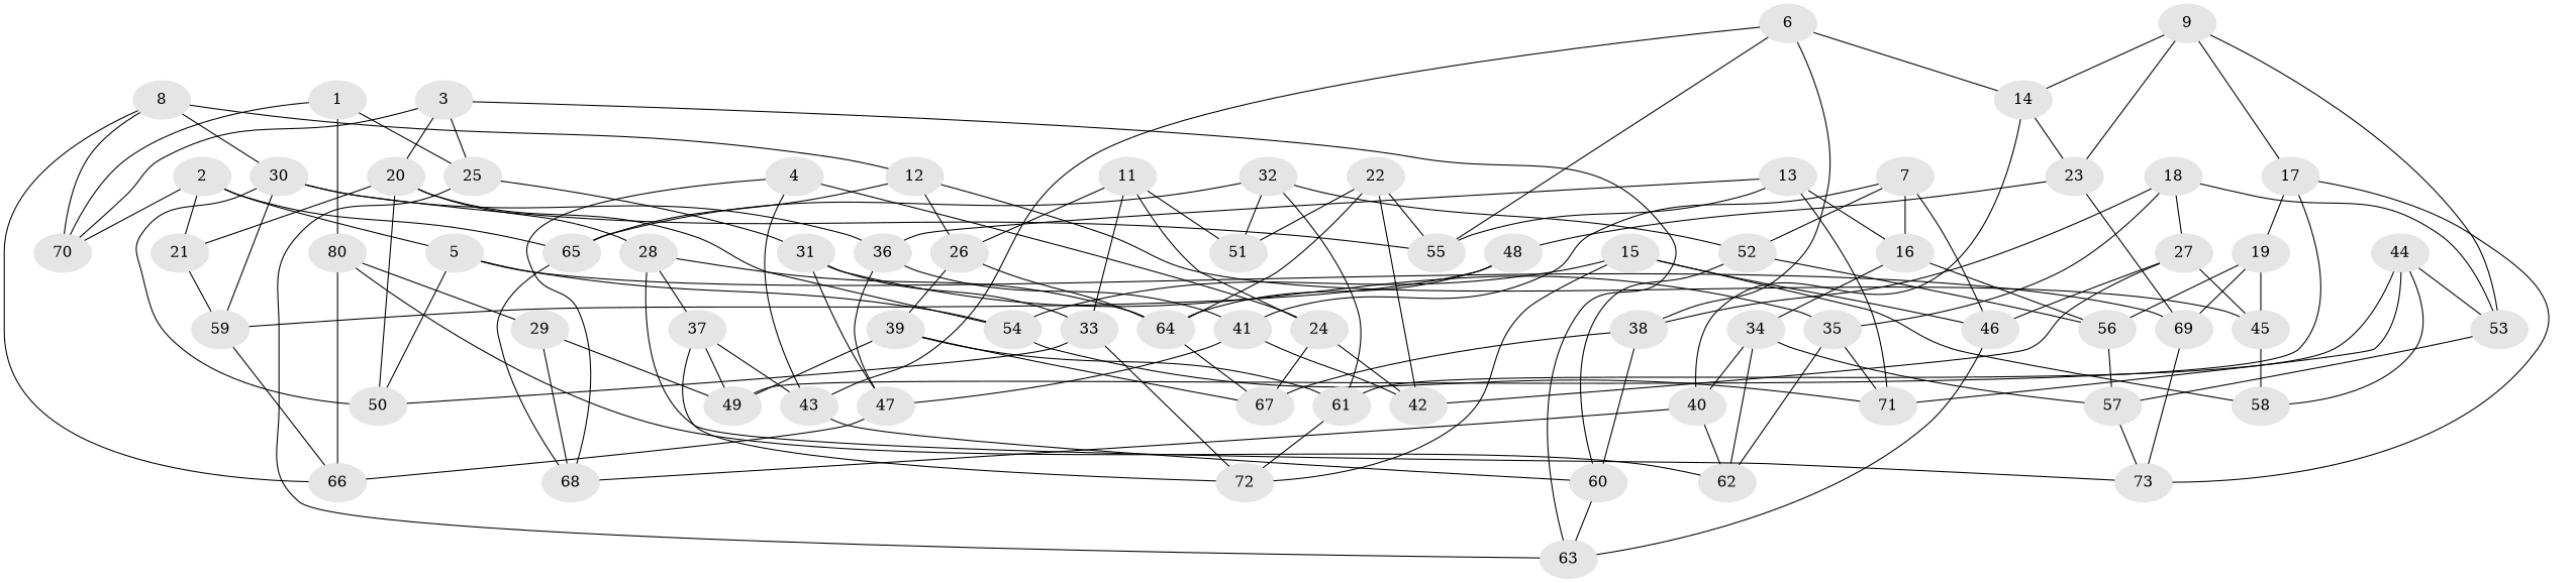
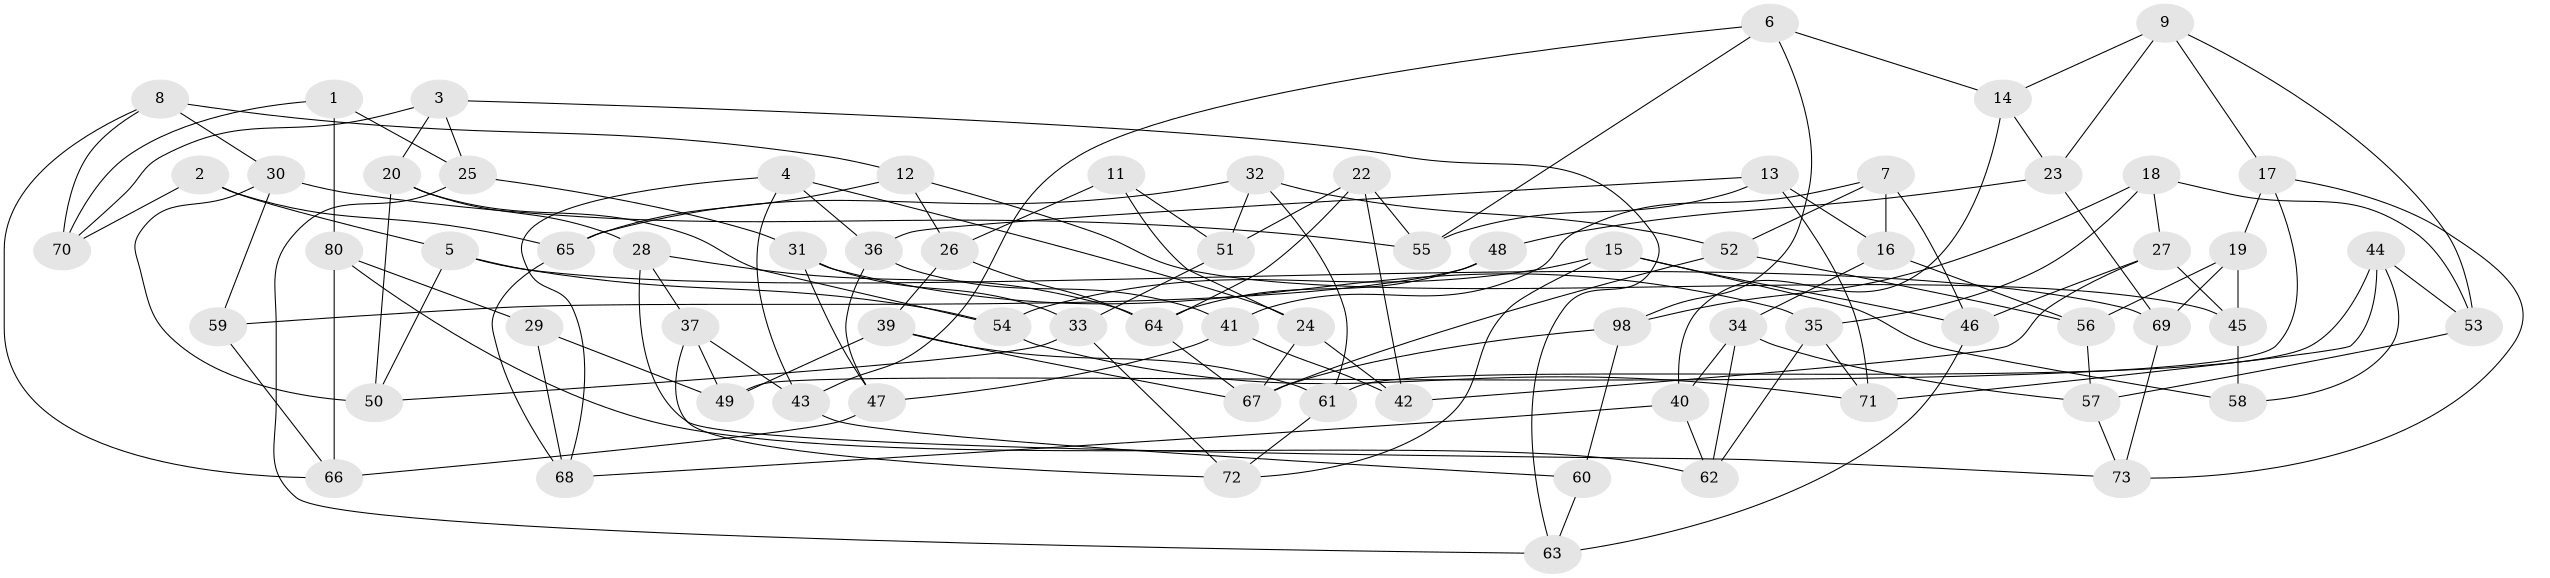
  graph {
    node [color=gray90 style=filled]
    n1 [label=80]
    1
    25
    70
    66
    29
    62
    63
    31
    2
    5
-   21
    65
    50
    54
    69
    59
    68
    3
    20
    28
    4
    24
    36
    43
    42
    67
    41
    47
    60
    71
    73
    6
    14
-   38
+   38 [label=98]
    55
    23
    40
    7
    16
    46
    52
    34
    56
    8
    12
    30
    26
    45
    9
    17
    53
    19
    49
    48
    57
    11
    33
    51
    64
    39
    72
    58
    13
    15
    18
    27
    35
    37
    22
    61
    32
    44
    n1 -- 66
    n1 -- 29
    n1 -- 62
    1 -- n1
    1 -- 25
    1 -- 70
    25 -- 63
    25 -- 31
    29 -- 68
    29 -- 49
    31 -- 47
    31 -- 33
    31 -- 35
    2 -- 70
    2 -- 5
-   2 -- 21
    2 -- 65
    5 -- 50
    5 -- 54
    5 -- 69
-   21 -- 59
    65 -- 68
    54 -- 71
    69 -- 73
    59 -- 66
    3 -- 25
    3 -- 70
    3 -- 63
    3 -- 20
-   20 -- 21
    20 -- 50
    20 -- 54
    20 -- 28
    28 -- 73
    28 -- 64
    28 -- 37
    4 -- 68
    4 -- 24
-   30 -- 36
+   4 -- 36
    4 -- 43
    24 -- 42
    24 -- 67
    36 -- 41
    36 -- 47
    43 -- 60
    41 -- 42
    41 -- 47
    47 -- 66
    60 -- 63
    6 -- 43
    6 -- 14
    6 -- 38
    6 -- 55
    14 -- 23
    14 -- 40
    38 -- 67
    38 -- 60
    23 -- 69
    23 -- 48
    40 -- 62
    40 -- 68
    7 -- 41
    7 -- 16
    7 -- 46
    7 -- 52
    16 -- 34
    16 -- 56
    46 -- 63
-   52 -- 60
+   52 -- 67
    52 -- 56
    34 -- 62
    34 -- 40
    34 -- 57
    56 -- 57
    8 -- 70
    8 -- 66
    8 -- 12
    8 -- 30
    12 -- 65
    12 -- 26
    12 -- 45
    30 -- 50
    30 -- 59
    30 -- 55
    26 -- 64
    26 -- 39
    45 -- 58
    9 -- 14
    9 -- 23
    9 -- 17
    9 -- 53
    17 -- 73
    17 -- 19
    17 -- 49
    53 -- 57
    19 -- 69
    19 -- 56
    19 -- 45
    48 -- 59
    48 -- 64
    57 -- 73
    11 -- 24
    11 -- 26
-   11 -- 33
+   51 -- 33
    11 -- 51
    33 -- 50
    33 -- 72
    64 -- 67
    39 -- 67
    39 -- 49
    39 -- 61
    13 -- 36
    13 -- 71
    13 -- 55
    13 -- 16
    15 -- 54
    15 -- 46
    15 -- 72
    15 -- 58
    18 -- 38
    18 -- 53
    18 -- 27
    18 -- 35
    27 -- 42
    27 -- 46
    27 -- 45
    35 -- 62
    35 -- 71
    37 -- 43
    37 -- 49
    37 -- 72
    22 -- 42
    22 -- 55
    22 -- 51
    22 -- 64
    61 -- 72
    32 -- 65
    32 -- 52
    32 -- 51
    32 -- 61
    44 -- 71
    44 -- 53
    44 -- 58
    44 -- 61
  }
